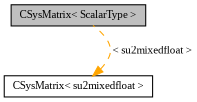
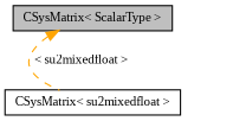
  digraph {
    fontname="Liberation Serif"
    node [color=black fontname="Liberation Serif" fontsize=10 shape=record style=filled]
    n1 [fillcolor=grey75 fontcolor=black height=0.2 label="CSysMatrix\< ScalarType \>" width=0.4]
    n2 [fillcolor=white height=0.2 label="CSysMatrix\< su2mixedfloat \>" width=0.4]
-   n2 -> n1 [color=orange dir=back fontname="Liberation Serif" fontsize=10 label=" \< su2mixedfloat \>" labelfontname=Helvetica labelfontsize=10 style=dashed]
+   n1 -> n2 [color=orange dir=back fontname="Liberation Serif" fontsize=10 label=" \< su2mixedfloat \>" labelfontname=Helvetica labelfontsize=10 style=dashed]
  }
